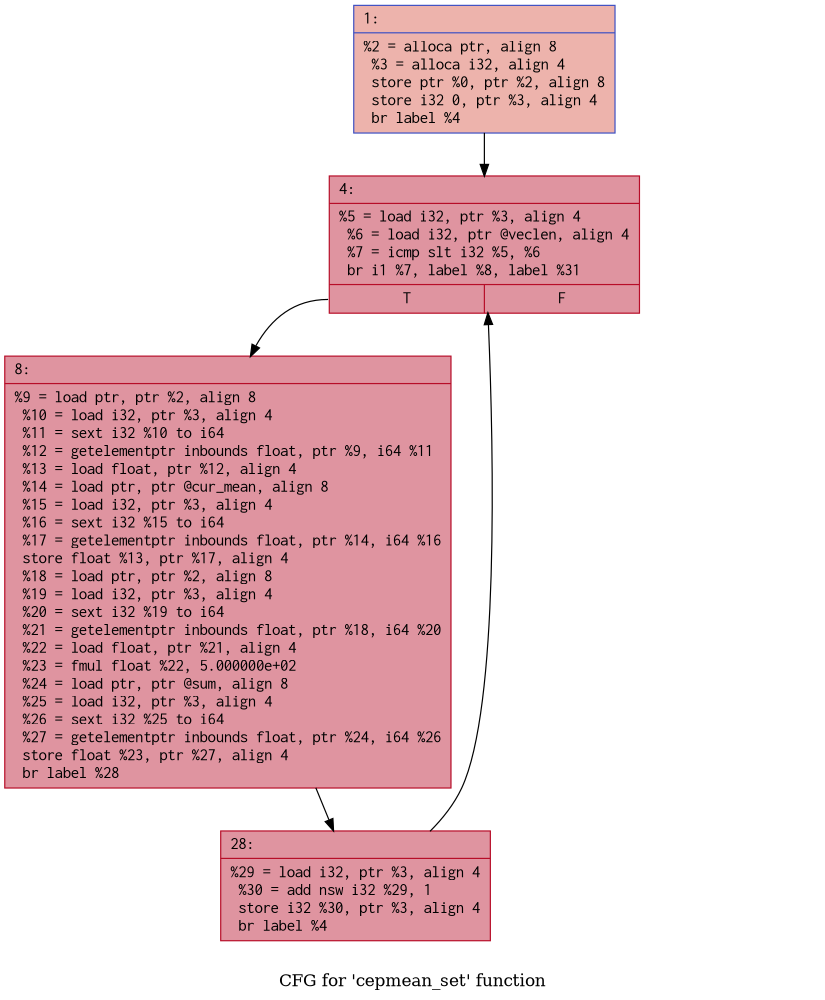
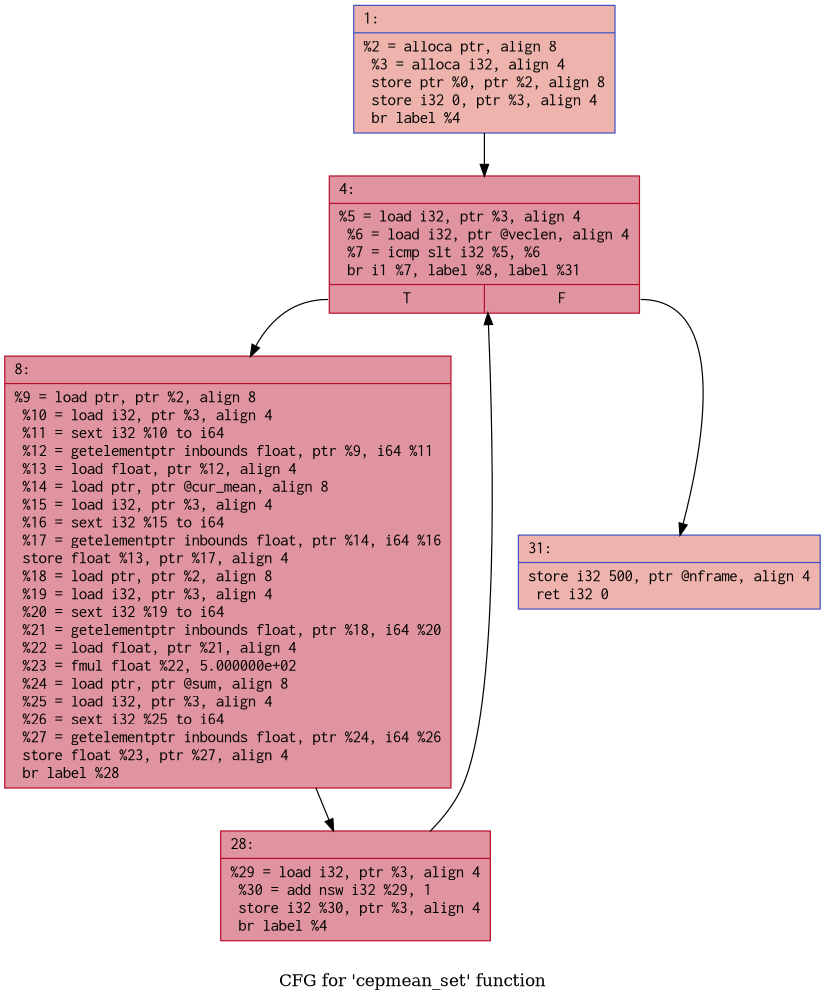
  digraph {
    label="CFG for 'cepmean_set' function"
    node [color="#b70d28ff" fillcolor="#b70d2870" fontname=Courier shape=record style=filled]
    n1 [color="#3d50c3ff" fillcolor="#d6524470" label="{1:\l|  %2 = alloca ptr, align 8\l  %3 = alloca i32, align 4\l  store ptr %0, ptr %2, align 8\l  store i32 0, ptr %3, align 4\l  br label %4\l}"]
    n2 [label="{4:\l|  %5 = load i32, ptr %3, align 4\l  %6 = load i32, ptr @veclen, align 4\l  %7 = icmp slt i32 %5, %6\l  br i1 %7, label %8, label %31\l|{<s0>T|<s1>F}}"]
    n3 [label="{8:\l|  %9 = load ptr, ptr %2, align 8\l  %10 = load i32, ptr %3, align 4\l  %11 = sext i32 %10 to i64\l  %12 = getelementptr inbounds float, ptr %9, i64 %11\l  %13 = load float, ptr %12, align 4\l  %14 = load ptr, ptr @cur_mean, align 8\l  %15 = load i32, ptr %3, align 4\l  %16 = sext i32 %15 to i64\l  %17 = getelementptr inbounds float, ptr %14, i64 %16\l  store float %13, ptr %17, align 4\l  %18 = load ptr, ptr %2, align 8\l  %19 = load i32, ptr %3, align 4\l  %20 = sext i32 %19 to i64\l  %21 = getelementptr inbounds float, ptr %18, i64 %20\l  %22 = load float, ptr %21, align 4\l  %23 = fmul float %22, 5.000000e+02\l  %24 = load ptr, ptr @sum, align 8\l  %25 = load i32, ptr %3, align 4\l  %26 = sext i32 %25 to i64\l  %27 = getelementptr inbounds float, ptr %24, i64 %26\l  store float %23, ptr %27, align 4\l  br label %28\l}"]
+   n4 [color="#3d50c3ff" fillcolor="#d6524470" label="{31:\l|  store i32 500, ptr @nframe, align 4\l  ret i32 0\l}"]
    n5 [label="{28:\l|  %29 = load i32, ptr %3, align 4\l  %30 = add nsw i32 %29, 1\l  store i32 %30, ptr %3, align 4\l  br label %4\l}"]
    n1 -> n2
    n2 -> n3 [tailport=s0]
+   n2 -> n4 [tailport=s1]
    n3 -> n5
    n5 -> n2
  }
